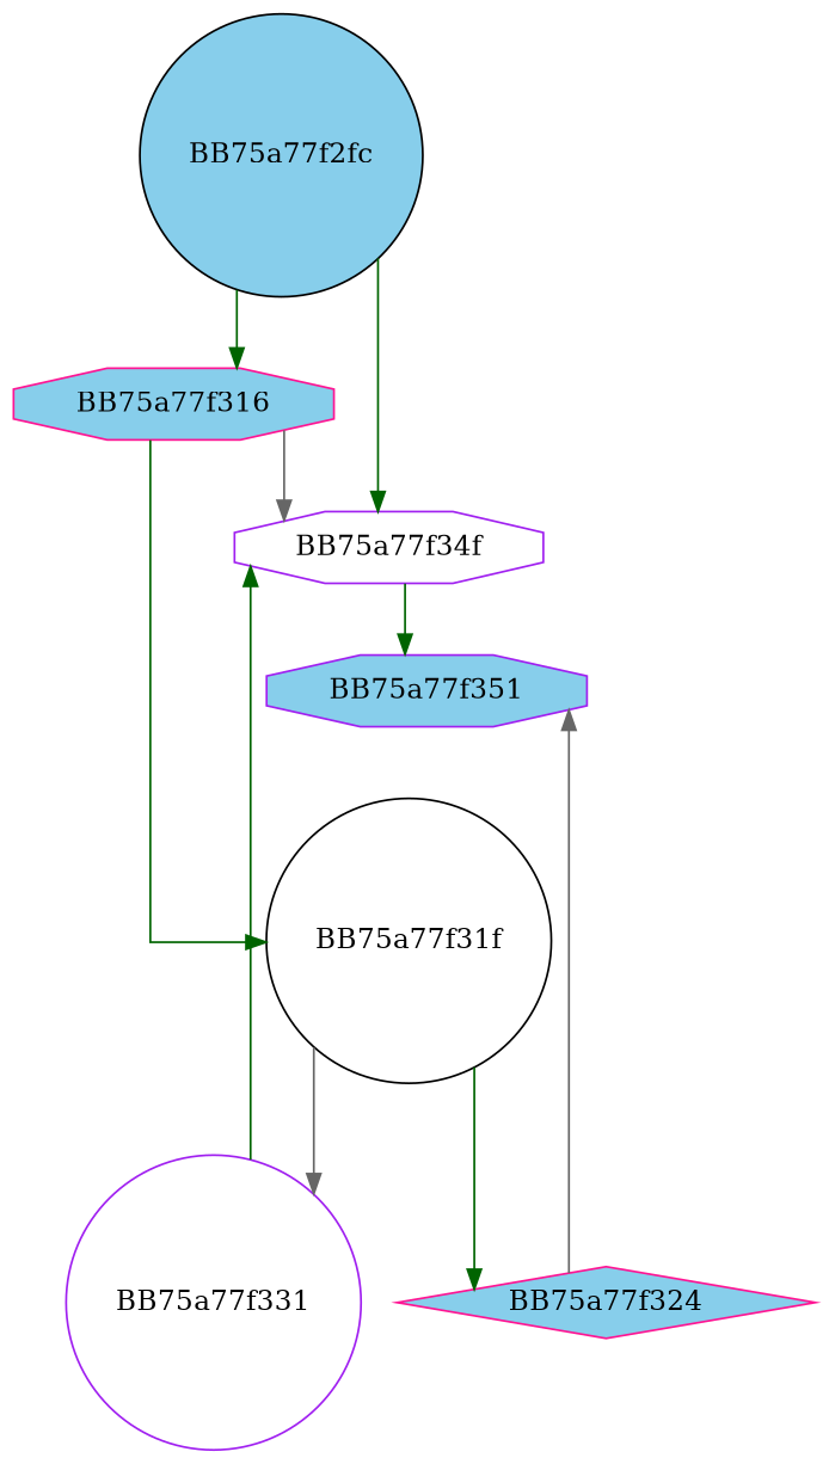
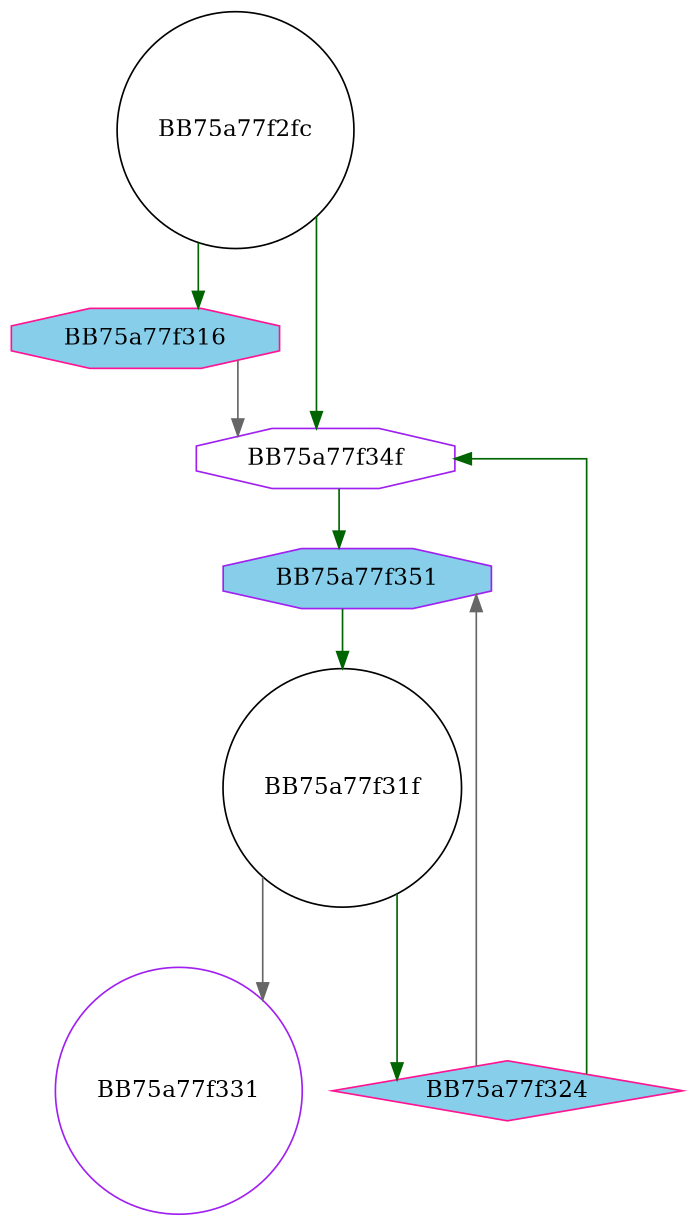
  digraph {
    splines=ortho
    node [color=purple fillcolor=white shape=circle style=filled]
    edge [color=darkgreen]
-   BB75a77f2fc [color=black fillcolor=skyblue]
+   BB75a77f2fc [color=black]
    BB75a77f34f [shape=octagon]
    BB75a77f316 [color=deeppink fillcolor=skyblue shape=octagon]
    BB75a77f351 [fillcolor=skyblue shape=octagon]
    BB75a77f31f [color=black]
    BB75a77f331
    BB75a77f324 [color=deeppink fillcolor=skyblue shape=diamond]
    BB75a77f2fc -> BB75a77f34f
    BB75a77f2fc -> BB75a77f316
    BB75a77f34f -> BB75a77f351
    BB75a77f316 -> BB75a77f34f [color=gray40]
-   BB75a77f316 -> BB75a77f31f
+   BB75a77f351 -> BB75a77f31f
    BB75a77f31f -> BB75a77f331 [color=gray40]
    BB75a77f31f -> BB75a77f324
-   BB75a77f331 -> BB75a77f34f
+   BB75a77f324 -> BB75a77f34f
    BB75a77f324 -> BB75a77f351 [color=gray40]
  }
